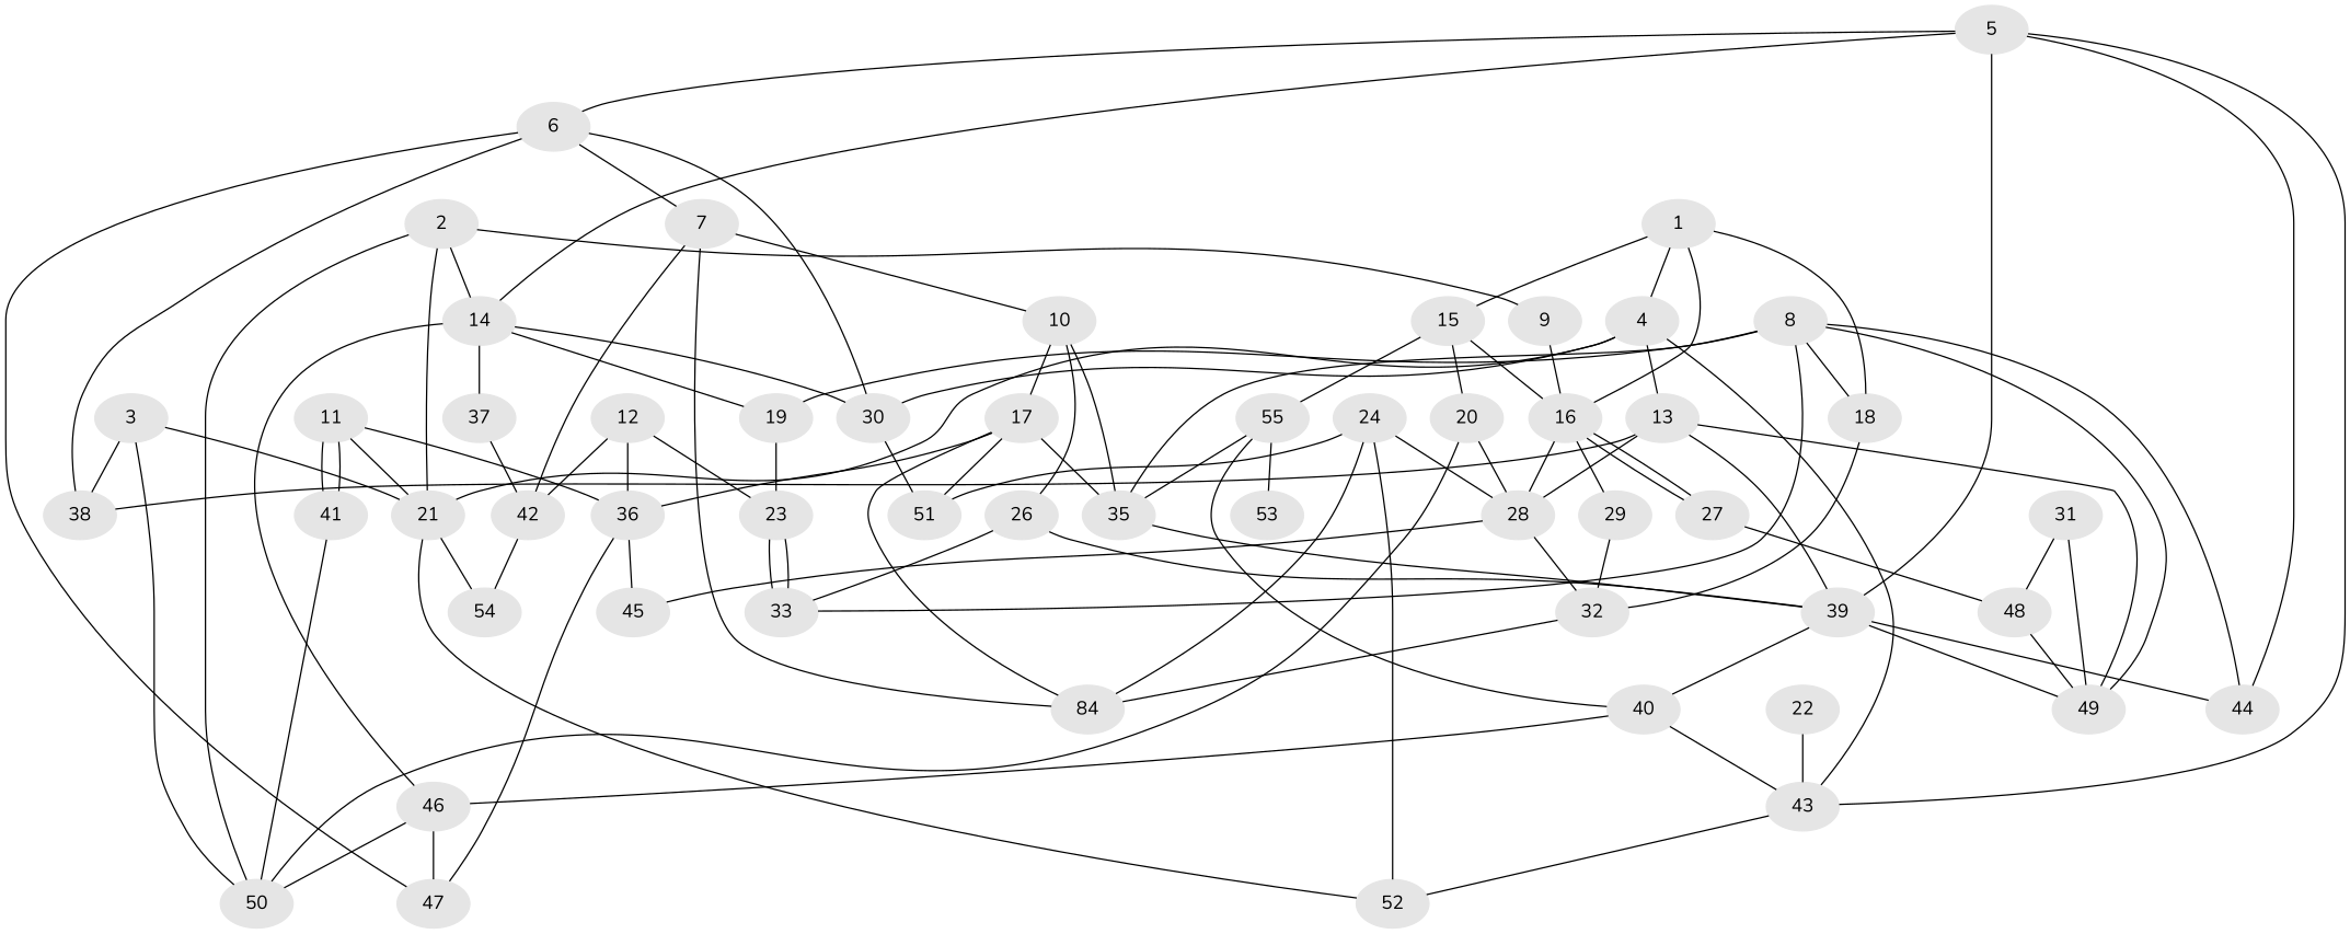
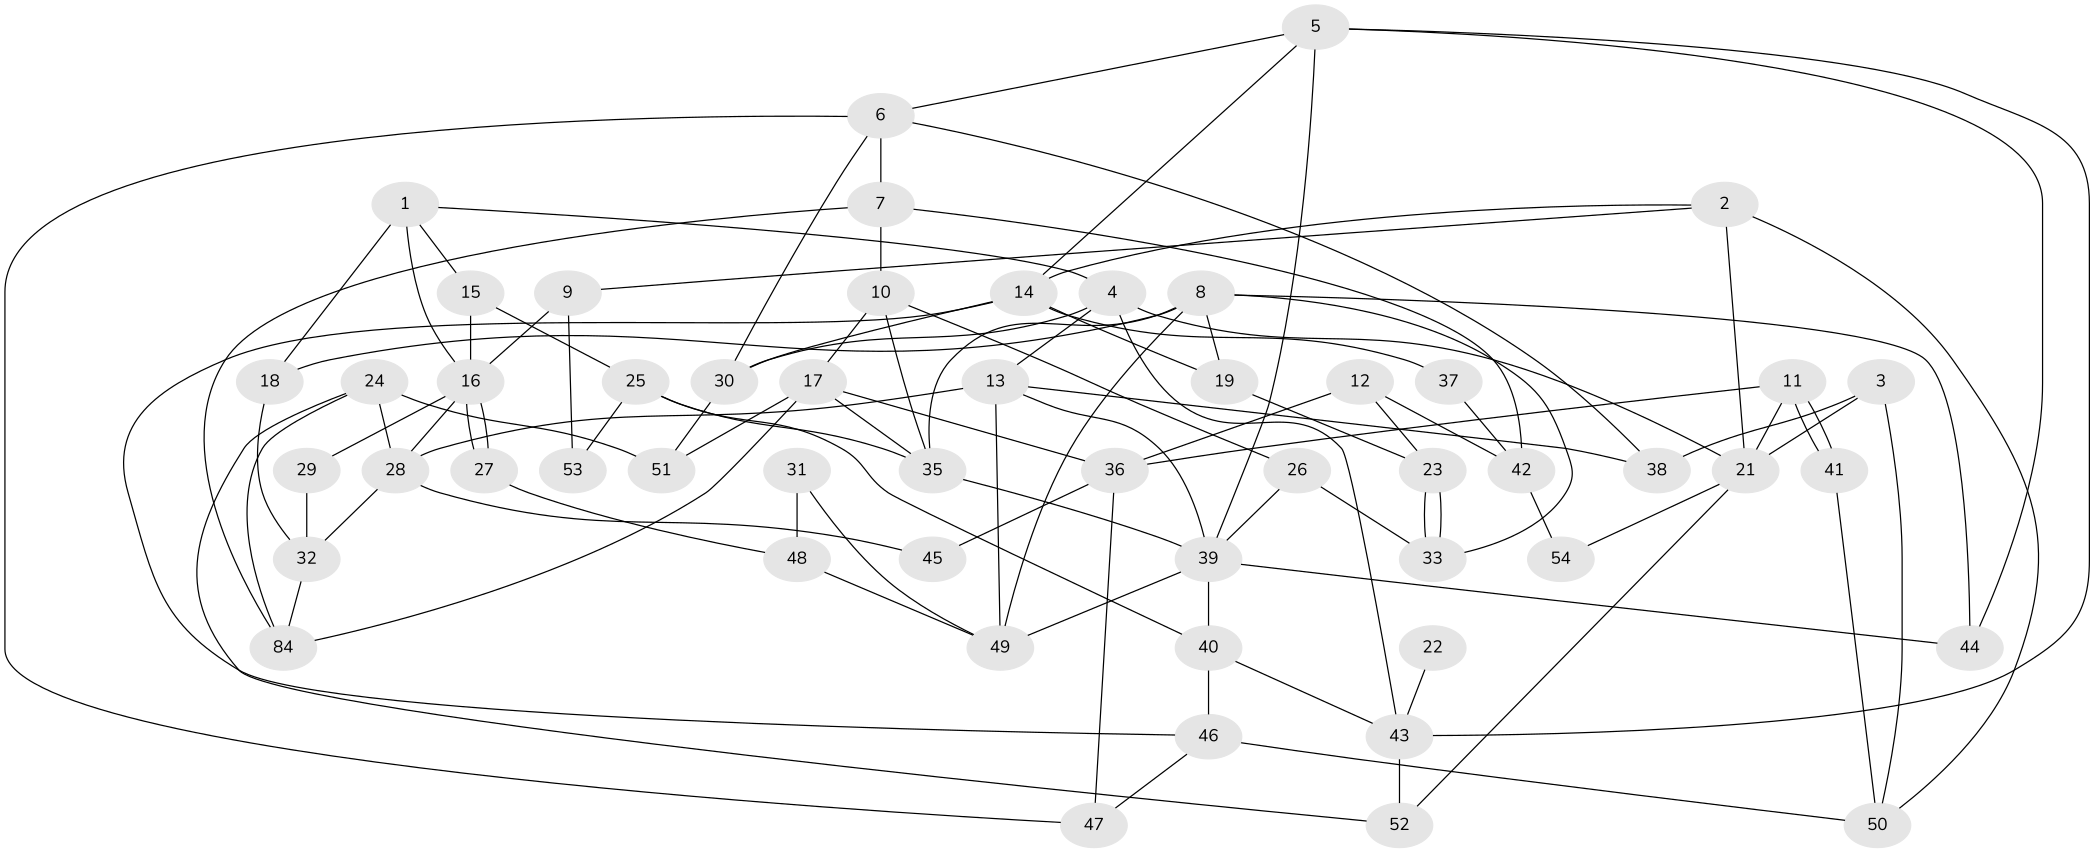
  graph {
    fontname=Nunito
    node [color=gray90 fontname=Nunito style=filled]
    edge [fontname=Nunito]
    1
    4
    15
    16
    18
    21
    13
    30
    43
-   20
-   25 [label=55]
+   25
    28
    27
    29
    32
    2
    9
    50
    14
    53
    19
    23
    52
    54
    3
    38
    39
    49
    51
    5
    6
    44
    7
    47
    37
    46
    40
    10
    n39 [label=84]
    42
    35
    17
    26
    8
    33
    36
    11
    41
    45
    12
    31
    48
    22
    24
    1 -- 4
    1 -- 15
    1 -- 16
    1 -- 18
    4 -- 21
    4 -- 13
    4 -- 30
    4 -- 43
    15 -- 16
-   15 -- 20
    15 -- 25
    16 -- 28
    16 -- 27
    16 -- 27
    16 -- 29
    18 -- 32
    21 -- 52
    21 -- 54
    13 -- 28
    13 -- 38
    13 -- 39
    13 -- 49
    30 -- 51
    43 -- 52
-   20 -- 28
-   20 -- 50
    25 -- 53
    25 -- 40
    25 -- 35
    28 -- 32
    28 -- 45
    27 -- 48
    29 -- 32
    32 -- n39
    2 -- 21
    2 -- 9
    2 -- 50
    2 -- 14
    9 -- 16
+   9 -- 53
    14 -- 30
    14 -- 19
    14 -- 37
    14 -- 46
    19 -- 23
    23 -- 33
    23 -- 33
    3 -- 21
    3 -- 50
    3 -- 38
    39 -- 49
    39 -- 44
    39 -- 40
    5 -- 43
    5 -- 14
    5 -- 39
    5 -- 6
    5 -- 44
    6 -- 30
    6 -- 38
    6 -- 7
    6 -- 47
    7 -- 10
    7 -- n39
    7 -- 42
    37 -- 42
    46 -- 50
    46 -- 47
    40 -- 43
    40 -- 46
    10 -- 35
    10 -- 17
    10 -- 26
    42 -- 54
    35 -- 39
    17 -- 51
    17 -- n39
    17 -- 35
    17 -- 36
    26 -- 39
    26 -- 33
    8 -- 18
    8 -- 19
    8 -- 49
    8 -- 44
    8 -- 35
    8 -- 33
    36 -- 47
    36 -- 45
    11 -- 21
    11 -- 36
    11 -- 41
    11 -- 41
    41 -- 50
    12 -- 23
    12 -- 42
    12 -- 36
    31 -- 49
    31 -- 48
    48 -- 49
    22 -- 43
    24 -- 28
    24 -- 52
    24 -- 51
    24 -- n39
  }
